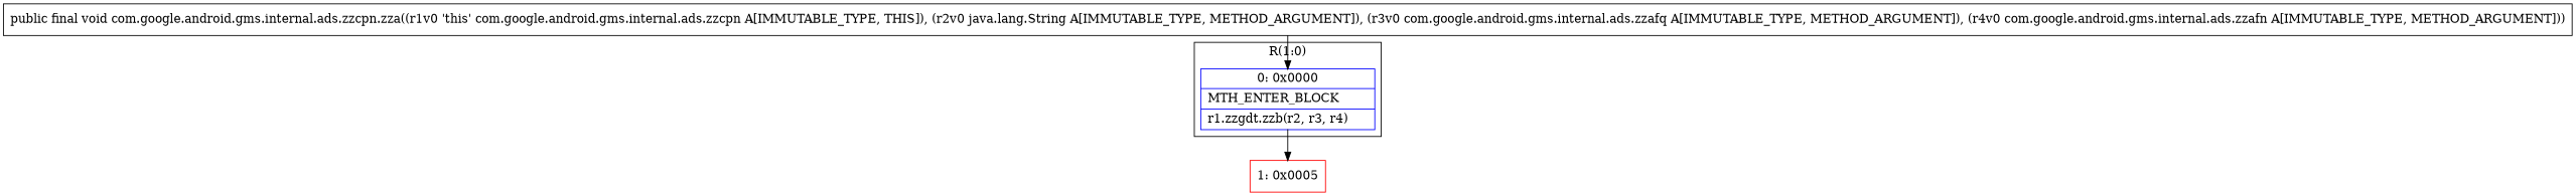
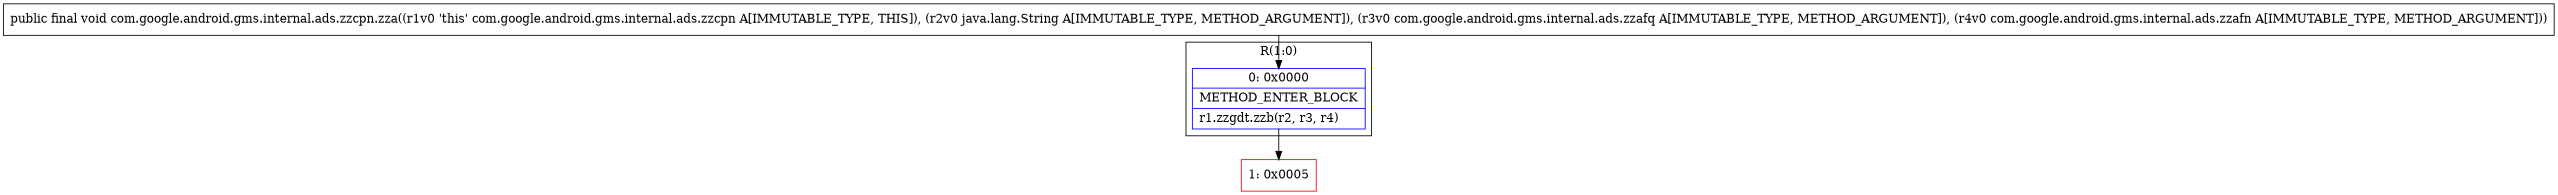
  digraph {
    node [shape=record]
-   n1 [color=blue label="{0\:\ 0x0000|MTH_ENTER_BLOCK\l|r1.zzgdt.zzb(r2, r3, r4)\l}"]
+   n1 [color=blue label="{0\:\ 0x0000|METHOD_ENTER_BLOCK\l|r1.zzgdt.zzb(r2, r3, r4)\l}"]
    n2 [color=red label="{1\:\ 0x0005}"]
    n3 [label="{public final void com.google.android.gms.internal.ads.zzcpn.zza((r1v0 'this' com.google.android.gms.internal.ads.zzcpn A[IMMUTABLE_TYPE, THIS]), (r2v0 java.lang.String A[IMMUTABLE_TYPE, METHOD_ARGUMENT]), (r3v0 com.google.android.gms.internal.ads.zzafq A[IMMUTABLE_TYPE, METHOD_ARGUMENT]), (r4v0 com.google.android.gms.internal.ads.zzafn A[IMMUTABLE_TYPE, METHOD_ARGUMENT])) }"]
    subgraph cluster_1 {
      label="R(1:0)"
      n1
    }
    n1 -> n2
    n3 -> n1
  }
